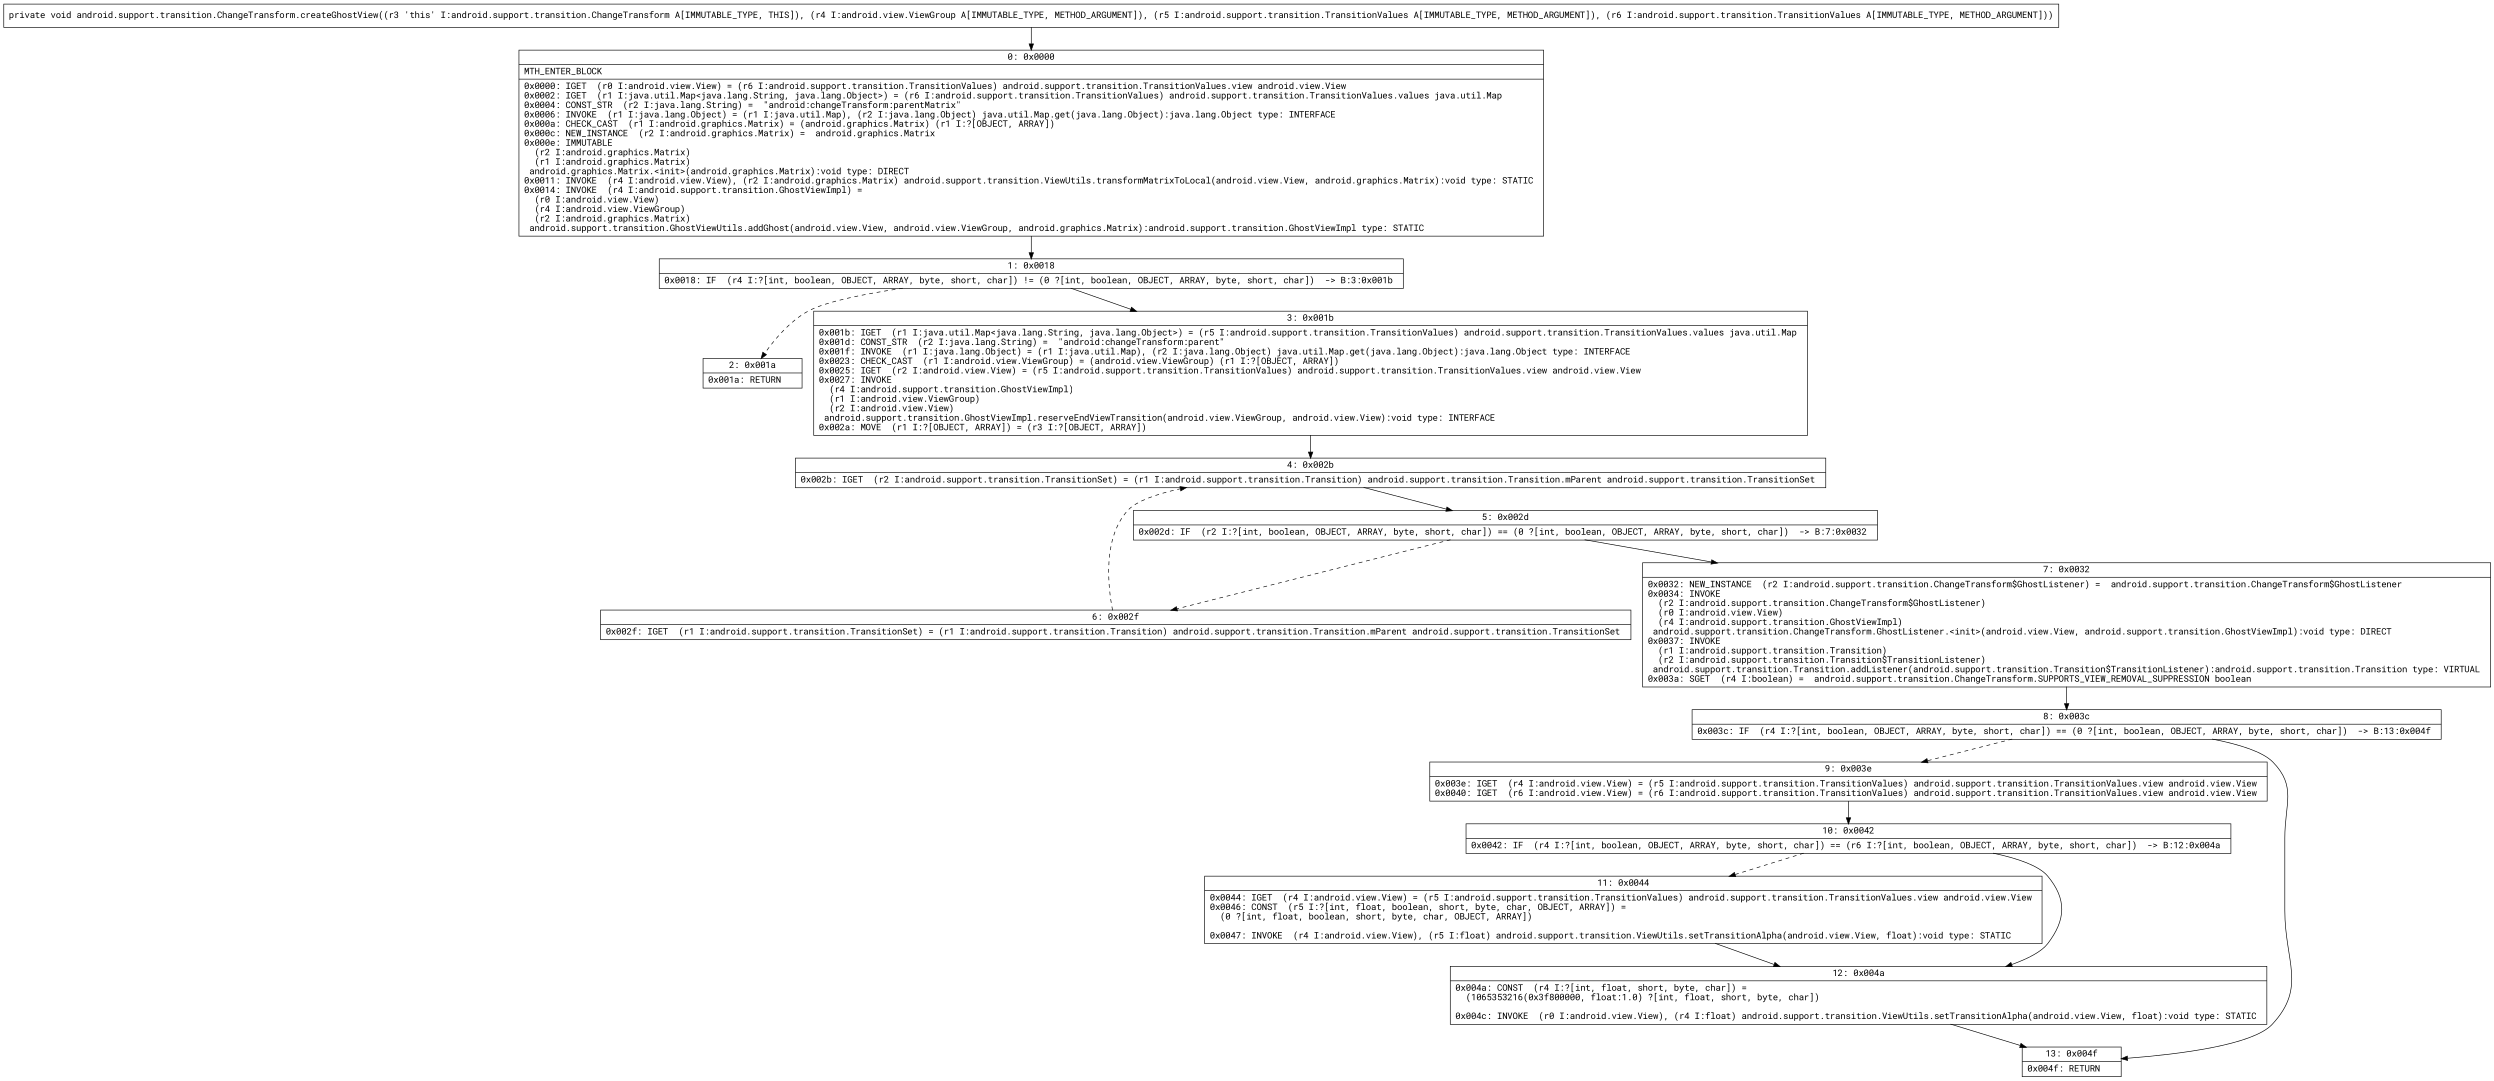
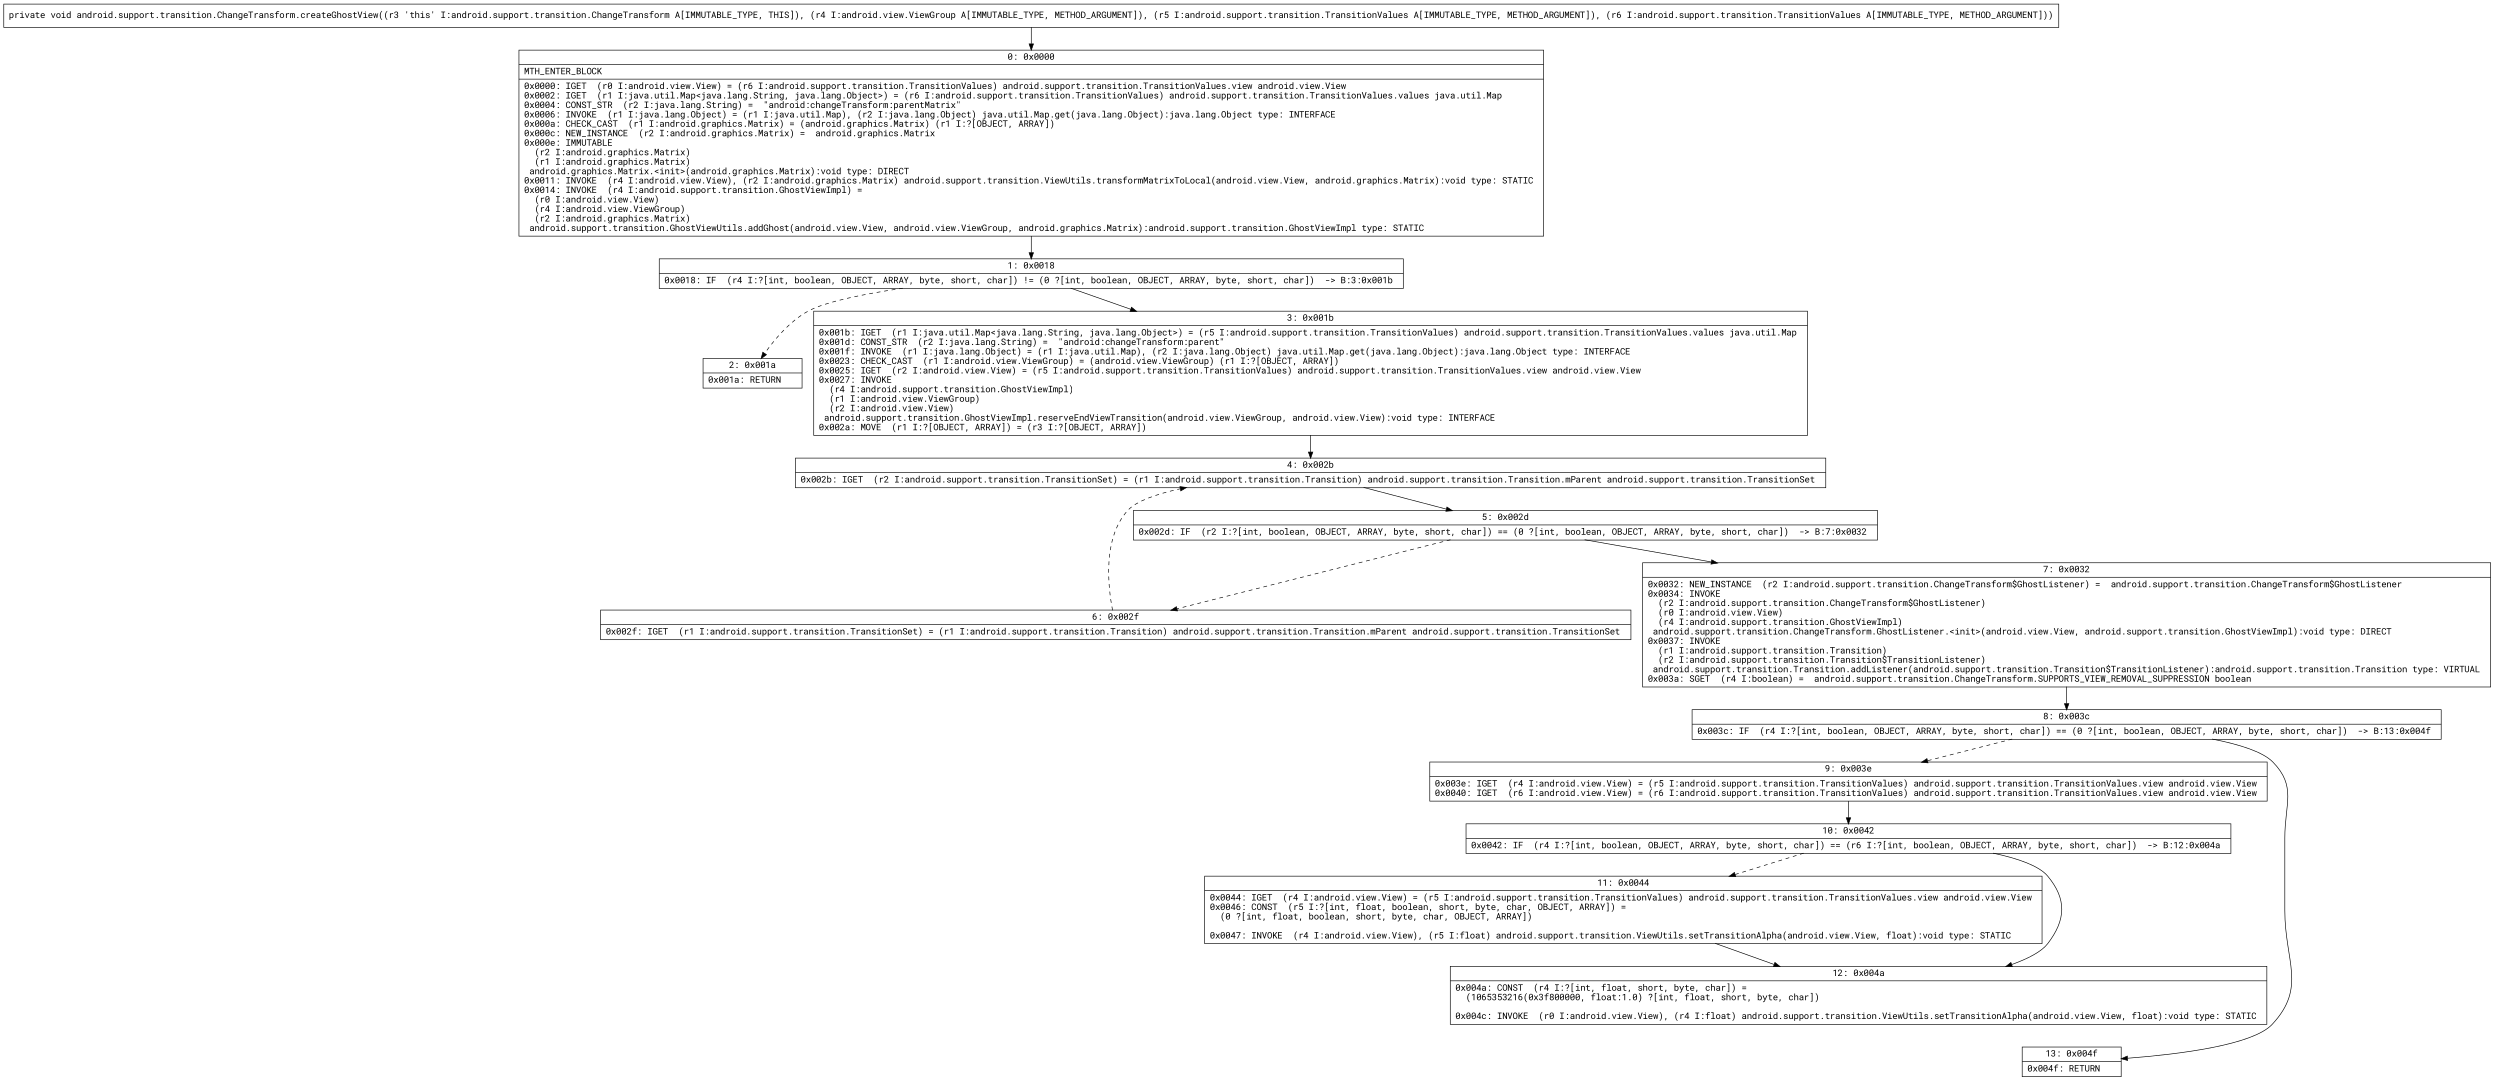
  digraph {
    fontname="Roboto Mono"
    node [fontname="Roboto Mono" shape=record]
    edge [fontname="Roboto Mono"]
    n1 [label="{0\:\ 0x0000|MTH_ENTER_BLOCK\l|0x0000: IGET  (r0 I:android.view.View) = (r6 I:android.support.transition.TransitionValues) android.support.transition.TransitionValues.view android.view.View \l0x0002: IGET  (r1 I:java.util.Map\<java.lang.String, java.lang.Object\>) = (r6 I:android.support.transition.TransitionValues) android.support.transition.TransitionValues.values java.util.Map \l0x0004: CONST_STR  (r2 I:java.lang.String) =  \"android:changeTransform:parentMatrix\" \l0x0006: INVOKE  (r1 I:java.lang.Object) = (r1 I:java.util.Map), (r2 I:java.lang.Object) java.util.Map.get(java.lang.Object):java.lang.Object type: INTERFACE \l0x000a: CHECK_CAST  (r1 I:android.graphics.Matrix) = (android.graphics.Matrix) (r1 I:?[OBJECT, ARRAY]) \l0x000c: NEW_INSTANCE  (r2 I:android.graphics.Matrix) =  android.graphics.Matrix \l0x000e: IMMUTABLE  \l  (r2 I:android.graphics.Matrix)\l  (r1 I:android.graphics.Matrix)\l android.graphics.Matrix.\<init\>(android.graphics.Matrix):void type: DIRECT \l0x0011: INVOKE  (r4 I:android.view.View), (r2 I:android.graphics.Matrix) android.support.transition.ViewUtils.transformMatrixToLocal(android.view.View, android.graphics.Matrix):void type: STATIC \l0x0014: INVOKE  (r4 I:android.support.transition.GhostViewImpl) = \l  (r0 I:android.view.View)\l  (r4 I:android.view.ViewGroup)\l  (r2 I:android.graphics.Matrix)\l android.support.transition.GhostViewUtils.addGhost(android.view.View, android.view.ViewGroup, android.graphics.Matrix):android.support.transition.GhostViewImpl type: STATIC \l}"]
    n2 [label="{1\:\ 0x0018|0x0018: IF  (r4 I:?[int, boolean, OBJECT, ARRAY, byte, short, char]) != (0 ?[int, boolean, OBJECT, ARRAY, byte, short, char])  \-\> B:3:0x001b \l}"]
    n3 [label="{2\:\ 0x001a|0x001a: RETURN   \l}"]
    n4 [label="{3\:\ 0x001b|0x001b: IGET  (r1 I:java.util.Map\<java.lang.String, java.lang.Object\>) = (r5 I:android.support.transition.TransitionValues) android.support.transition.TransitionValues.values java.util.Map \l0x001d: CONST_STR  (r2 I:java.lang.String) =  \"android:changeTransform:parent\" \l0x001f: INVOKE  (r1 I:java.lang.Object) = (r1 I:java.util.Map), (r2 I:java.lang.Object) java.util.Map.get(java.lang.Object):java.lang.Object type: INTERFACE \l0x0023: CHECK_CAST  (r1 I:android.view.ViewGroup) = (android.view.ViewGroup) (r1 I:?[OBJECT, ARRAY]) \l0x0025: IGET  (r2 I:android.view.View) = (r5 I:android.support.transition.TransitionValues) android.support.transition.TransitionValues.view android.view.View \l0x0027: INVOKE  \l  (r4 I:android.support.transition.GhostViewImpl)\l  (r1 I:android.view.ViewGroup)\l  (r2 I:android.view.View)\l android.support.transition.GhostViewImpl.reserveEndViewTransition(android.view.ViewGroup, android.view.View):void type: INTERFACE \l0x002a: MOVE  (r1 I:?[OBJECT, ARRAY]) = (r3 I:?[OBJECT, ARRAY]) \l}"]
    n5 [label="{4\:\ 0x002b|0x002b: IGET  (r2 I:android.support.transition.TransitionSet) = (r1 I:android.support.transition.Transition) android.support.transition.Transition.mParent android.support.transition.TransitionSet \l}"]
    n6 [label="{5\:\ 0x002d|0x002d: IF  (r2 I:?[int, boolean, OBJECT, ARRAY, byte, short, char]) == (0 ?[int, boolean, OBJECT, ARRAY, byte, short, char])  \-\> B:7:0x0032 \l}"]
    n7 [label="{6\:\ 0x002f|0x002f: IGET  (r1 I:android.support.transition.TransitionSet) = (r1 I:android.support.transition.Transition) android.support.transition.Transition.mParent android.support.transition.TransitionSet \l}"]
    n8 [label="{7\:\ 0x0032|0x0032: NEW_INSTANCE  (r2 I:android.support.transition.ChangeTransform$GhostListener) =  android.support.transition.ChangeTransform$GhostListener \l0x0034: INVOKE  \l  (r2 I:android.support.transition.ChangeTransform$GhostListener)\l  (r0 I:android.view.View)\l  (r4 I:android.support.transition.GhostViewImpl)\l android.support.transition.ChangeTransform.GhostListener.\<init\>(android.view.View, android.support.transition.GhostViewImpl):void type: DIRECT \l0x0037: INVOKE  \l  (r1 I:android.support.transition.Transition)\l  (r2 I:android.support.transition.Transition$TransitionListener)\l android.support.transition.Transition.addListener(android.support.transition.Transition$TransitionListener):android.support.transition.Transition type: VIRTUAL \l0x003a: SGET  (r4 I:boolean) =  android.support.transition.ChangeTransform.SUPPORTS_VIEW_REMOVAL_SUPPRESSION boolean \l}"]
    n9 [label="{8\:\ 0x003c|0x003c: IF  (r4 I:?[int, boolean, OBJECT, ARRAY, byte, short, char]) == (0 ?[int, boolean, OBJECT, ARRAY, byte, short, char])  \-\> B:13:0x004f \l}"]
    n10 [label="{9\:\ 0x003e|0x003e: IGET  (r4 I:android.view.View) = (r5 I:android.support.transition.TransitionValues) android.support.transition.TransitionValues.view android.view.View \l0x0040: IGET  (r6 I:android.view.View) = (r6 I:android.support.transition.TransitionValues) android.support.transition.TransitionValues.view android.view.View \l}"]
    n11 [label="{13\:\ 0x004f|0x004f: RETURN   \l}"]
    n12 [label="{10\:\ 0x0042|0x0042: IF  (r4 I:?[int, boolean, OBJECT, ARRAY, byte, short, char]) == (r6 I:?[int, boolean, OBJECT, ARRAY, byte, short, char])  \-\> B:12:0x004a \l}"]
    n13 [label="{11\:\ 0x0044|0x0044: IGET  (r4 I:android.view.View) = (r5 I:android.support.transition.TransitionValues) android.support.transition.TransitionValues.view android.view.View \l0x0046: CONST  (r5 I:?[int, float, boolean, short, byte, char, OBJECT, ARRAY]) = \l  (0 ?[int, float, boolean, short, byte, char, OBJECT, ARRAY])\l \l0x0047: INVOKE  (r4 I:android.view.View), (r5 I:float) android.support.transition.ViewUtils.setTransitionAlpha(android.view.View, float):void type: STATIC \l}"]
    n14 [label="{12\:\ 0x004a|0x004a: CONST  (r4 I:?[int, float, short, byte, char]) = \l  (1065353216(0x3f800000, float:1.0) ?[int, float, short, byte, char])\l \l0x004c: INVOKE  (r0 I:android.view.View), (r4 I:float) android.support.transition.ViewUtils.setTransitionAlpha(android.view.View, float):void type: STATIC \l}"]
    n15 [label="{private void android.support.transition.ChangeTransform.createGhostView((r3 'this' I:android.support.transition.ChangeTransform A[IMMUTABLE_TYPE, THIS]), (r4 I:android.view.ViewGroup A[IMMUTABLE_TYPE, METHOD_ARGUMENT]), (r5 I:android.support.transition.TransitionValues A[IMMUTABLE_TYPE, METHOD_ARGUMENT]), (r6 I:android.support.transition.TransitionValues A[IMMUTABLE_TYPE, METHOD_ARGUMENT])) }"]
    n1 -> n2
    n2 -> n3 [style=dashed]
    n2 -> n4
    n4 -> n5
    n5 -> n6
    n6 -> n7 [style=dashed]
    n6 -> n8
    n7 -> n5 [style=dashed]
    n8 -> n9
    n9 -> n10 [style=dashed]
    n9 -> n11
    n10 -> n12
    n12 -> n13 [style=dashed]
    n12 -> n14
    n13 -> n14
-   n14 -> n11
    n15 -> n1
  }
